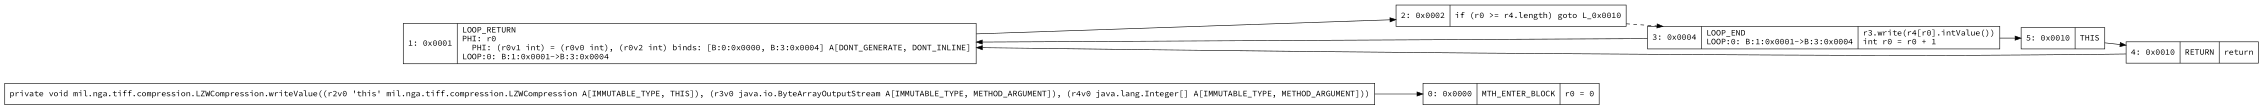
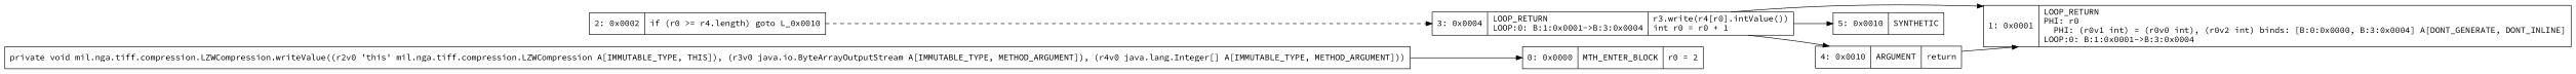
  digraph {
    fontname="Source Code Pro"
    rankdir=LR
    node [fontname="Source Code Pro" shape=record]
    edge [fontname="Source Code Pro"]
-   n1 [label="{0\:\ 0x0000|MTH_ENTER_BLOCK\l|r0 = 0\l}"]
+   n1 [label="{0\:\ 0x0000|MTH_ENTER_BLOCK\l|r0 = 2\l}"]
    n2 [label="{1\:\ 0x0001|LOOP_RETURN\lPHI: r0 \l  PHI: (r0v1 int) = (r0v0 int), (r0v2 int) binds: [B:0:0x0000, B:3:0x0004] A[DONT_GENERATE, DONT_INLINE]\lLOOP:0: B:1:0x0001\-\>B:3:0x0004\l}"]
    n3 [label="{2\:\ 0x0002|if (r0 \>= r4.length) goto L_0x0010\l}"]
-   n4 [label="{3\:\ 0x0004|LOOP_END\lLOOP:0: B:1:0x0001\-\>B:3:0x0004\l|r3.write(r4[r0].intValue())\lint r0 = r0 + 1\l}"]
-   n5 [label="{5\:\ 0x0010|THIS\l}"]
-   n6 [label="{4\:\ 0x0010|RETURN\l|return\l}"]
+   n4 [label="{3\:\ 0x0004|LOOP_RETURN\lLOOP:0: B:1:0x0001\-\>B:3:0x0004\l|r3.write(r4[r0].intValue())\lint r0 = r0 + 1\l}"]
+   n5 [label="{5\:\ 0x0010|SYNTHETIC\l}"]
+   n6 [label="{4\:\ 0x0010|ARGUMENT\l|return\l}"]
    n7 [label="{private void mil.nga.tiff.compression.LZWCompression.writeValue((r2v0 'this' mil.nga.tiff.compression.LZWCompression A[IMMUTABLE_TYPE, THIS]), (r3v0 java.io.ByteArrayOutputStream A[IMMUTABLE_TYPE, METHOD_ARGUMENT]), (r4v0 java.lang.Integer[] A[IMMUTABLE_TYPE, METHOD_ARGUMENT])) }"]
-   n2 -> n3
    n3 -> n4 [style=dashed]
    n4 -> n2
    n4 -> n5
-   n5 -> n6
+   n4 -> n6
    n6 -> n2
    n7 -> n1
  }
